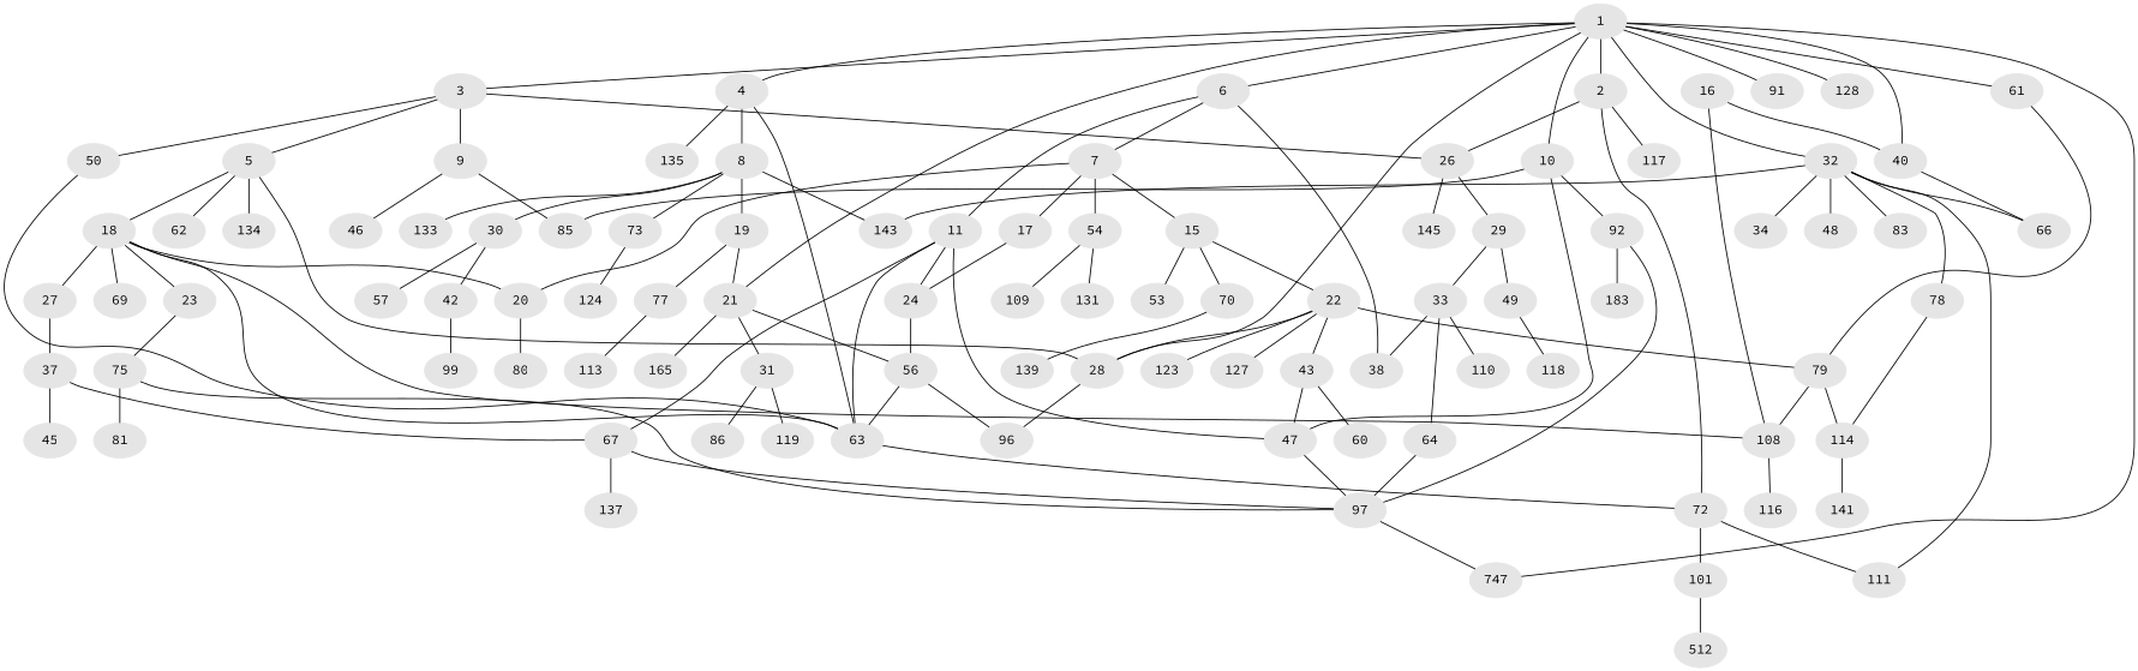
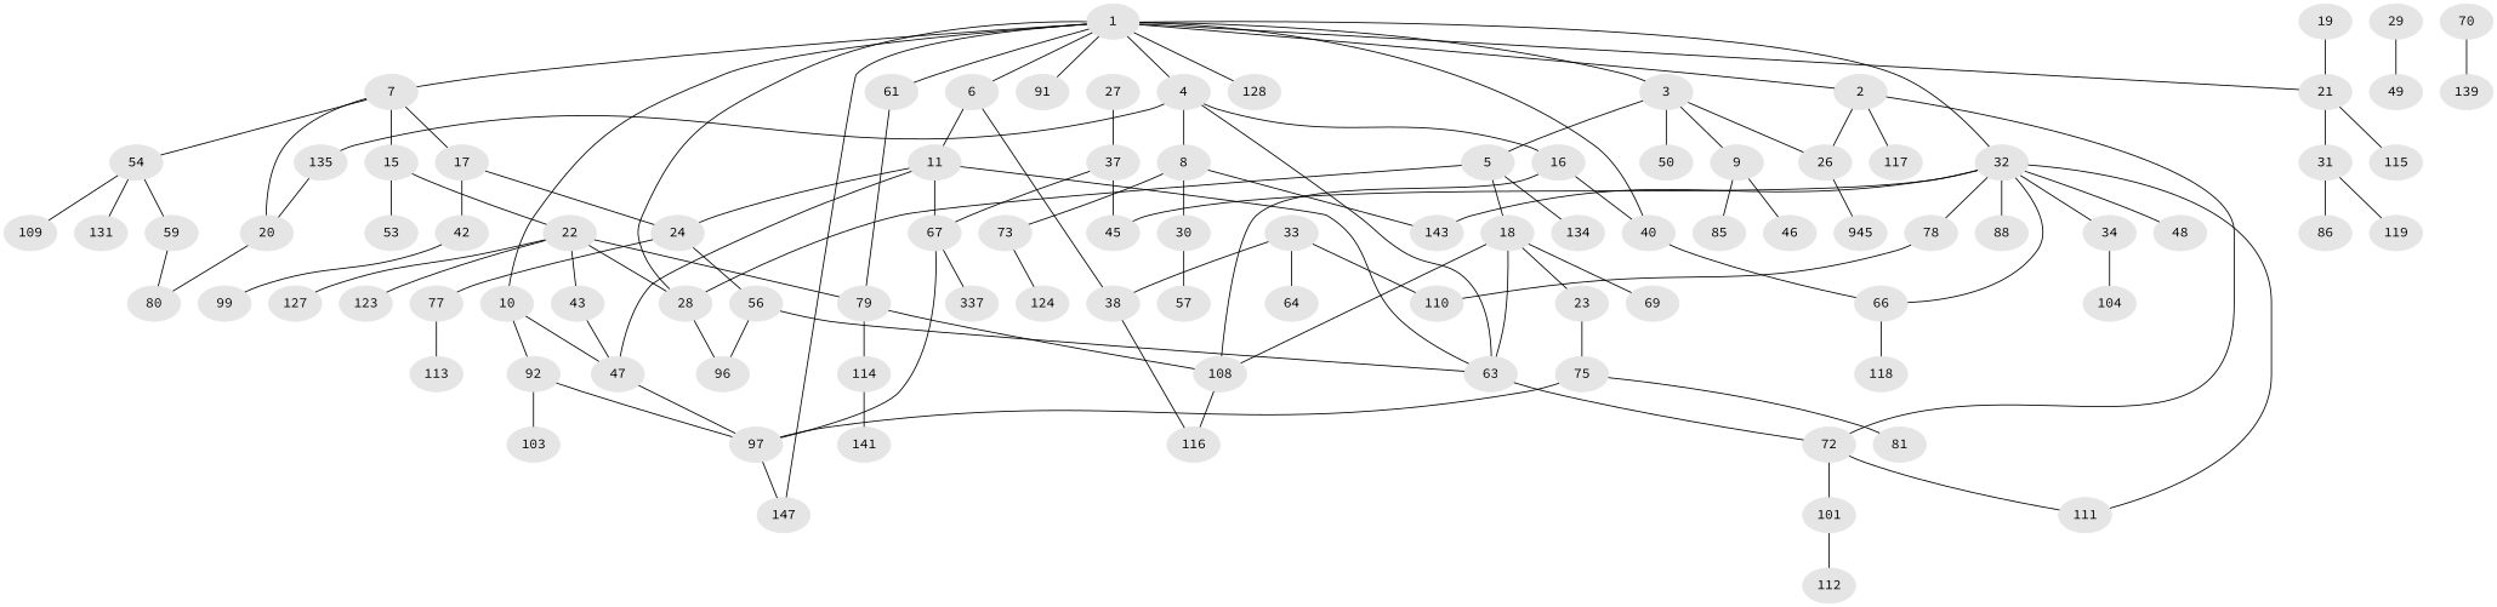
  graph {
    fontname="Source Code Pro"
    node [color=gray90 fontname="Source Code Pro" style=filled]
    edge [fontname="Source Code Pro"]
    1 [super="+25"]
    2 [super="+14"]
    3 [super="+13"]
    4 [super="+55"]
    6 [super="+41"]
    7 [super="+52"]
    10
    21 [super="+35"]
    28
    32 [super="+89"]
    40
    61
    91
    128
-   147 [label=747]
+   147
    26 [super="+105"]
    72
    117
    5
    9 [super="+12"]
    50
    8 [super="+76"]
    16
    63 [super="+122"]
    135 [super="+148"]
    11 [super="+53"]
    38
    15 [super="+39"]
    17 [super="+93"]
    20 [super="+121"]
    54 [super="+58"]
    85
    47 [super="+98"]
    92 [super="+142"]
    31 [super="+82"]
    56 [super="+100"]
-   115 [label=165]
+   115
    96 [super="+102"]
    143
    34 [super="+44"]
    45
    48
    66 [super="+87"]
    78
-   83 [super="+126"]
+   83 [super="+126" label=88]
    111
    79
    29 [super="+84"]
-   145
+   145 [label=945]
    101 [super="+106"]
    18 [super="+65"]
-   62
    134
    46 [super="+74"]
    19
    30
    73
-   133
    108 [super="+130"]
    23 [super="+125"]
    27 [super="+68"]
    69
    24 [super="+138"]
    67 [super="+90"]
    116
    22 [super="+146"]
    n67 [label=53]
    70
    42
    80 [super="+129"]
+   59 [super="+95"]
    109
    131
    77
    57
    124
    97 [super="+136"]
-   103 [super="+107" label=183]
-   137 [super="+140"]
+   103 [super="+107"]
+   137 [super="+140" label=337]
    43 [super="+71"]
    123
    127
    139
    99
    75
    37 [super="+144"]
    113
    86
    119 [super="+132"]
-   60 [super="+94"]
    114 [super="+120"]
    81
    33 [super="+36"]
    49 [super="+88"]
    64
    110
+   104
    118 [super="+149"]
-   112 [label=512]
+   112
    141
    1 -- 2
    1 -- 3
    1 -- 4
    1 -- 6
-   6 -- 7
+   1 -- 7
    1 -- 10
    1 -- 21
    1 -- 28
    1 -- 32
    1 -- 40
    1 -- 61
    1 -- 91
    1 -- 128
    1 -- 147
    2 -- 26
    2 -- 72
    2 -- 117
    3 -- 26
    3 -- 5
    3 -- 9
    3 -- 50
    4 -- 8
+   4 -- 16
    4 -- 63
    4 -- 135
    6 -- 11
    6 -- 38
    7 -- 15
    7 -- 17
    7 -- 20
    7 -- 54
-   10 -- 85
    10 -- 47
    10 -- 92
    21 -- 31
-   21 -- 56
    21 -- 115
    28 -- 96
    32 -- 143
    32 -- 34
+   32 -- 45
    32 -- 48
    32 -- 66
    32 -- 78
    32 -- 83
    32 -- 111
    40 -- 66
    61 -- 79
-   26 -- 29
    26 -- 145
    72 -- 111
    72 -- 101
    5 -- 28
    5 -- 18
-   5 -- 62
    5 -- 134
    9 -- 85
    9 -- 46
-   50 -- 63
    8 -- 143
-   8 -- 19
    8 -- 30
    8 -- 73
-   8 -- 133
    16 -- 40
    16 -- 108
    63 -- 72
    11 -- 63
    11 -- 47
    11 -- 24
    11 -- 67
+   38 -- 116
    15 -- 22
    15 -- n67
-   15 -- 70
    17 -- 24
-   30 -- 42
+   17 -- 42
    20 -- 80
+   54 -- 59
    54 -- 109
    54 -- 131
    47 -- 97
    92 -- 97
    92 -- 103
    31 -- 86
    31 -- 119
    56 -- 63
    56 -- 96
-   49 -- 118
-   78 -- 114
+   34 -- 104
+   66 -- 118
+   78 -- 110
    79 -- 108
    79 -- 114
-   29 -- 33
    29 -- 49
    101 -- 112
    18 -- 63
-   18 -- 20
+   135 -- 20
    18 -- 108
    18 -- 23
-   18 -- 27
    18 -- 69
    19 -- 21
-   19 -- 77
+   24 -- 77
    30 -- 57
    73 -- 124
    108 -- 116
    23 -- 75
    27 -- 37
    24 -- 56
    67 -- 97
    67 -- 137
    22 -- 28
    22 -- 79
    22 -- 43
    22 -- 123
    22 -- 127
    70 -- 139
    42 -- 99
+   59 -- 80
    77 -- 113
    97 -- 147
    43 -- 47
-   43 -- 60
    75 -- 97
    75 -- 81
    37 -- 45
    37 -- 67
    114 -- 141
    33 -- 38
    33 -- 64
    33 -- 110
-   64 -- 97
  }
